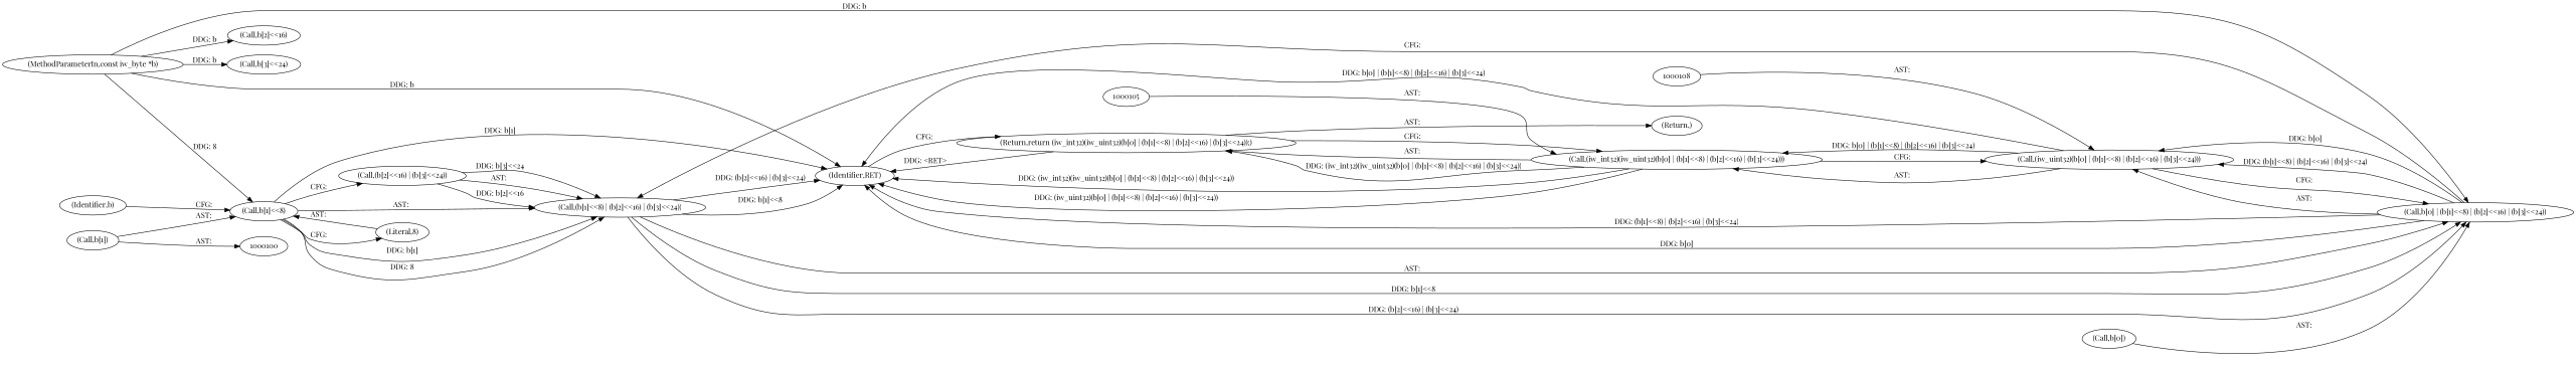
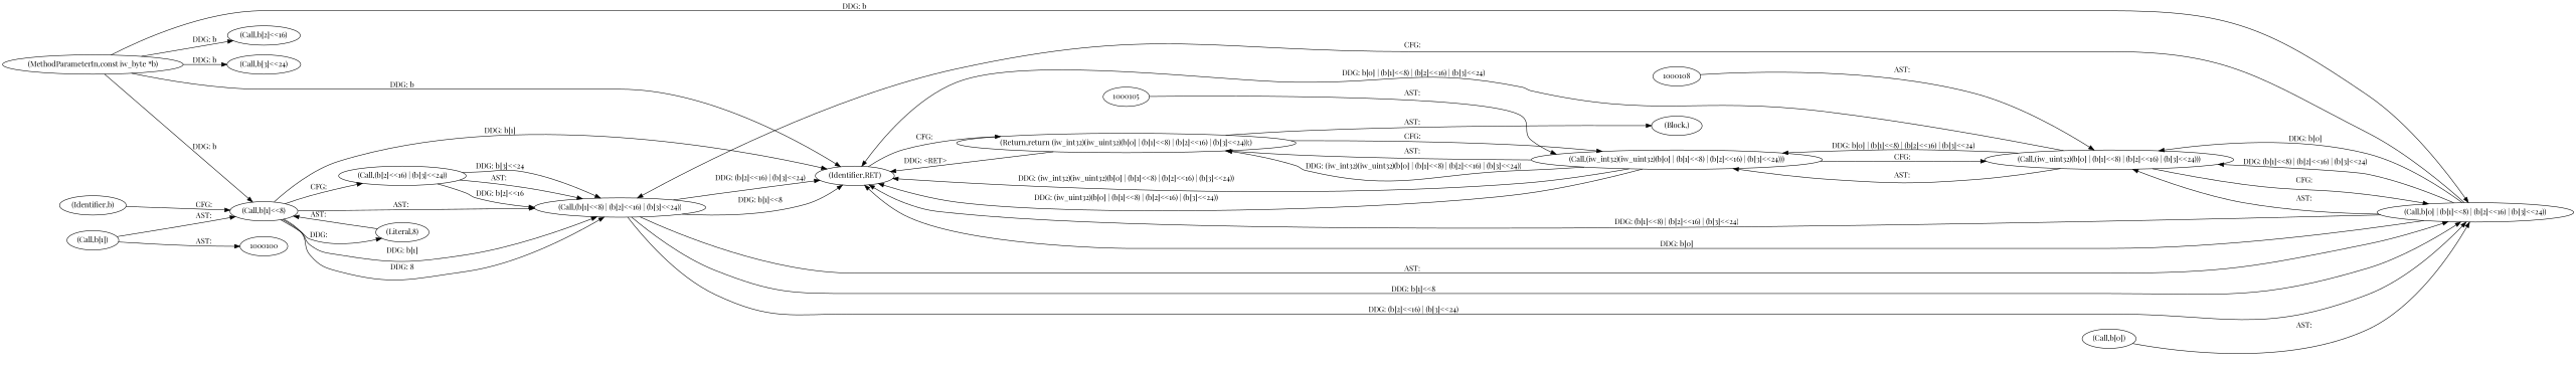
  digraph {
    fontname="Playfair Display"
    rankdir=LR
    node [fontname="Playfair Display"]
    edge [fontname="Playfair Display"]
    n1 [label="(Call,b[1]<<8)"]
    n2 [label="(Call,(b[1]<<8) | (b[2]<<16) | (b[3]<<24))"]
    n3 [label="(Literal,8)"]
    n4 [label="(Identifier,RET)"]
    n5 [label="(Call,(b[2]<<16) | (b[3]<<24))"]
    n6 [label="(Call,b[0] | (b[1]<<8) | (b[2]<<16) | (b[3]<<24))"]
    n7 [label="(Return,return (iw_int32)(iw_uint32)(b[0] | (b[1]<<8) | (b[2]<<16) | (b[3]<<24));)"]
    n8 [label="(MethodParameterIn,const iw_byte *b)"]
    n9 [label="(Call,b[2]<<16)"]
    n10 [label="(Call,b[3]<<24)"]
    n11 [label="(Call,(iw_uint32)(b[0] | (b[1]<<8) | (b[2]<<16) | (b[3]<<24)))"]
    n12 [label="(Call,(iw_int32)(iw_uint32)(b[0] | (b[1]<<8) | (b[2]<<16) | (b[3]<<24)))"]
-   n13 [label="(Return,)"]
+   n13 [label="(Block,)"]
    n14 [label="(Call,b[0])"]
    n15 [label="(Identifier,b)"]
    n16 [label="(Call,b[1])"]
    1000100
    n18 [label=1000108]
    1000105
    n1 -> n2 [label="AST: "]
    n1 -> n2 [label="DDG: b[1]"]
    n1 -> n2 [label="DDG: 8"]
-   n1 -> n3 [label="CFG: "]
+   n1 -> n3 [label="DDG: "]
    n1 -> n4 [label="DDG: b[1]"]
    n1 -> n5 [label="CFG: "]
    n2 -> n4 [label="DDG: (b[2]<<16) | (b[3]<<24)"]
    n2 -> n4 [label="DDG: b[1]<<8"]
    n2 -> n6 [label="AST: "]
    n2 -> n6 [label="DDG: b[1]<<8"]
    n2 -> n6 [label="DDG: (b[2]<<16) | (b[3]<<24)"]
    n3 -> n1 [label="AST: "]
    n4 -> n7 [label="CFG: "]
    n5 -> n2 [label="AST: "]
    n5 -> n2 [label="DDG: b[2]<<16"]
    n5 -> n2 [label="DDG: b[3]<<24"]
    n6 -> n2 [label="CFG: "]
    n6 -> n4 [label="DDG: (b[1]<<8) | (b[2]<<16) | (b[3]<<24)"]
    n6 -> n4 [label="DDG: b[0]"]
    n6 -> n11 [label="AST: "]
    n6 -> n11 [label="DDG: b[0]"]
    n6 -> n11 [label="DDG: (b[1]<<8) | (b[2]<<16) | (b[3]<<24)"]
    n7 -> n4 [label="DDG: <RET>"]
    n7 -> n12 [label="CFG: "]
    n7 -> n13 [label="AST: "]
-   n8 -> n1 [label="DDG: 8"]
+   n8 -> n1 [label="DDG: b"]
    n8 -> n4 [label="DDG: b"]
    n8 -> n6 [label="DDG: b"]
    n8 -> n9 [label="DDG: b"]
    n8 -> n10 [label="DDG: b"]
    n11 -> n4 [label="DDG: b[0] | (b[1]<<8) | (b[2]<<16) | (b[3]<<24)"]
    n11 -> n6 [label="CFG: "]
    n11 -> n12 [label="AST: "]
    n11 -> n12 [label="DDG: b[0] | (b[1]<<8) | (b[2]<<16) | (b[3]<<24)"]
    n12 -> n4 [label="DDG: (iw_int32)(iw_uint32)(b[0] | (b[1]<<8) | (b[2]<<16) | (b[3]<<24))"]
    n12 -> n4 [label="DDG: (iw_uint32)(b[0] | (b[1]<<8) | (b[2]<<16) | (b[3]<<24))"]
    n12 -> n7 [label="AST: "]
    n12 -> n7 [label="DDG: (iw_int32)(iw_uint32)(b[0] | (b[1]<<8) | (b[2]<<16) | (b[3]<<24))"]
    n12 -> n11 [label="CFG: "]
    n14 -> n6 [label="AST: "]
    n15 -> n1 [label="CFG: "]
    n16 -> n1 [label="AST: "]
    n16 -> 1000100 [label="AST: "]
    n18 -> n11 [label="AST: "]
    1000105 -> n12 [label="AST: "]
  }
